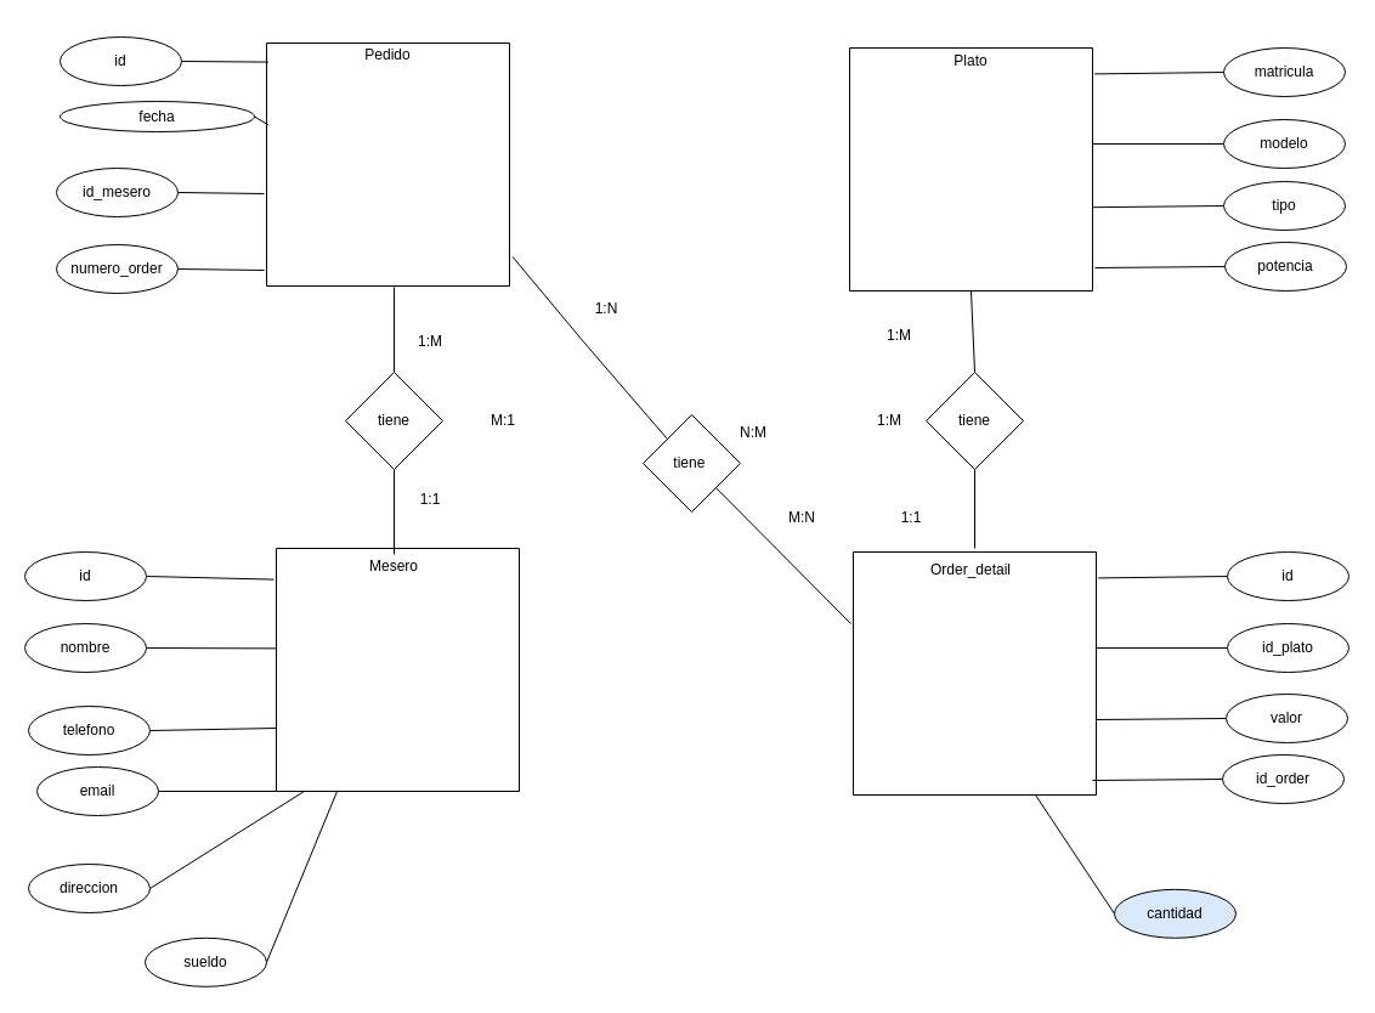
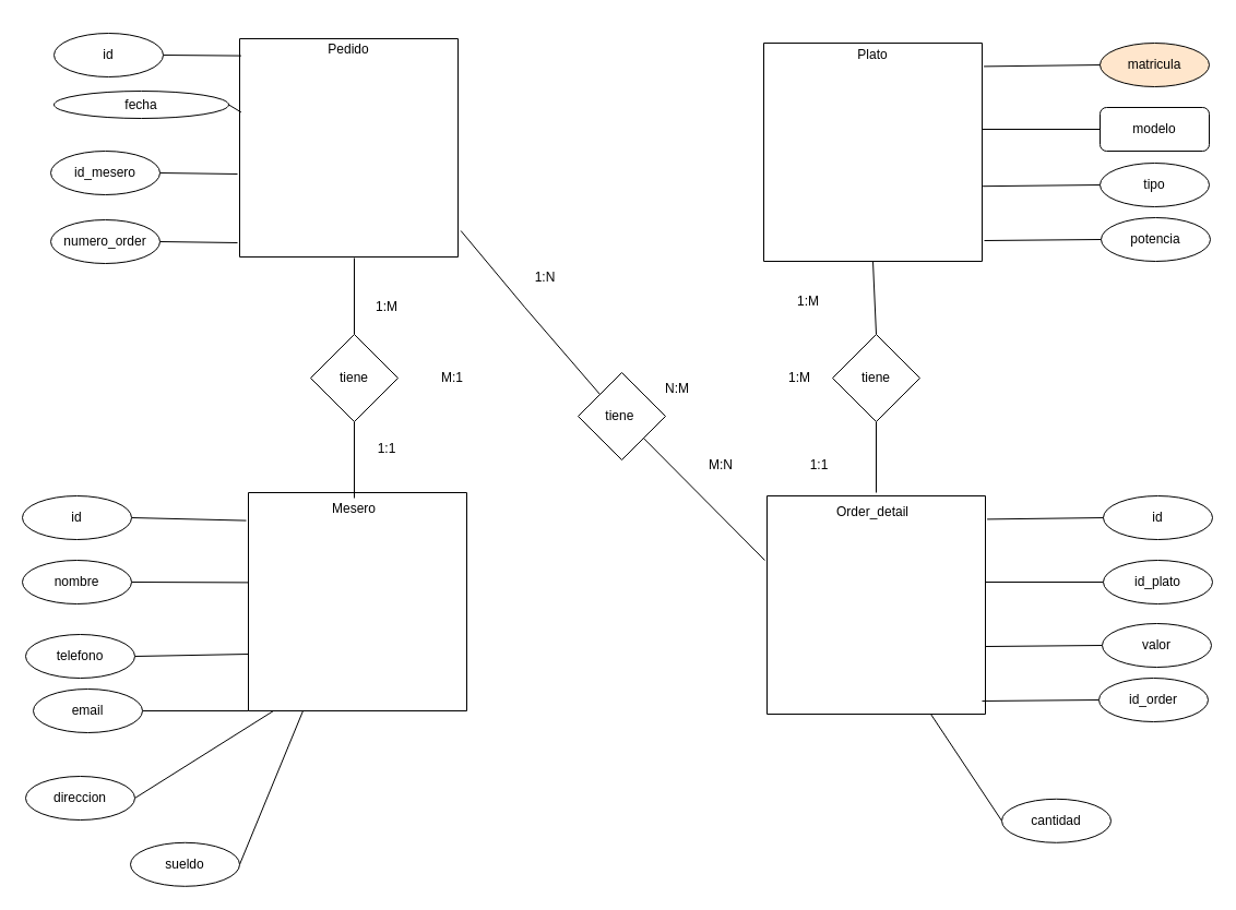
  <mxCell id="0" />
  <mxCell id="1" parent="0" />
  <mxCell id="2" value="" style="swimlane;startSize=0;" vertex="1" parent="1"><mxGeometry x="219" y="35" width="200" height="200" as="geometry" /></mxCell>
  <mxCell id="3" value="Pedido" style="text;html=1;align=center;verticalAlign=middle;whiteSpace=wrap;rounded=0;" vertex="1" parent="2"><mxGeometry x="15" y="-15" width="170" height="50" as="geometry" /></mxCell>
  <mxCell id="4" value="" style="endArrow=none;html=1;rounded=0;entryX=0.007;entryY=0.223;entryDx=0;entryDy=0;entryPerimeter=0;exitX=1;exitY=0.5;exitDx=0;exitDy=0;" edge="1" parent="1" source="5"><mxGeometry width="50" height="50" relative="1" as="geometry"><mxPoint x="139" y="55" as="sourcePoint" /><mxPoint x="220.4" y="50.6" as="targetPoint" /></mxGeometry></mxCell>
  <mxCell id="5" value="id" style="ellipse;whiteSpace=wrap;html=1;" vertex="1" parent="1"><mxGeometry x="49" y="30" width="100" height="40" as="geometry" /></mxCell>
  <mxCell id="6" value="" style="endArrow=none;html=1;rounded=0;entryX=0.007;entryY=0.392;entryDx=0;entryDy=0;entryPerimeter=0;exitX=1;exitY=0.5;exitDx=0;exitDy=0;" edge="1" parent="1" source="7"><mxGeometry width="50" height="50" relative="1" as="geometry"><mxPoint x="136" y="107" as="sourcePoint" /><mxPoint x="220.4" y="102.4" as="targetPoint" /></mxGeometry></mxCell>
  <mxCell id="7" value="fecha" style="ellipse;whiteSpace=wrap;html=1;" vertex="1" parent="1"><mxGeometry x="49" y="83" width="160" height="25" as="geometry" /></mxCell>
  <mxCell id="8" value="" style="endArrow=none;html=1;rounded=0;entryX=0.007;entryY=0.223;entryDx=0;entryDy=0;entryPerimeter=0;exitX=1;exitY=0.5;exitDx=0;exitDy=0;" edge="1" parent="1" source="9"><mxGeometry width="50" height="50" relative="1" as="geometry"><mxPoint x="136" y="163" as="sourcePoint" /><mxPoint x="217" y="159" as="targetPoint" /></mxGeometry></mxCell>
  <mxCell id="9" value="id_mesero" style="ellipse;whiteSpace=wrap;html=1;" vertex="1" parent="1"><mxGeometry x="46" y="138" width="100" height="40" as="geometry" /></mxCell>
  <mxCell id="10" value="" style="swimlane;startSize=0;" vertex="1" parent="1"><mxGeometry x="699" y="39" width="200" height="200" as="geometry" /></mxCell>
  <mxCell id="11" value="" style="endArrow=none;html=1;rounded=0;entryX=1.008;entryY=0.107;entryDx=0;entryDy=0;entryPerimeter=0;" edge="1" parent="1" target="10"><mxGeometry width="50" height="50" relative="1" as="geometry"><mxPoint x="1009" y="59" as="sourcePoint" /><mxPoint x="889" y="130.6" as="targetPoint" /></mxGeometry></mxCell>
- <mxCell id="12" value="matricula" style="ellipse;whiteSpace=wrap;html=1;" vertex="1" parent="1"><mxGeometry x="1007" y="39" width="100" height="40" as="geometry" /></mxCell>
+ <mxCell id="12" value="matricula" style="ellipse;whiteSpace=wrap;html=1;fillColor=#ffe6cc;" vertex="1" parent="1"><mxGeometry x="1007" y="39" width="100" height="40" as="geometry" /></mxCell>
  <mxCell id="13" value="" style="endArrow=none;html=1;rounded=0;entryX=0.999;entryY=0.395;entryDx=0;entryDy=0;entryPerimeter=0;exitX=0;exitY=0.5;exitDx=0;exitDy=0;" edge="1" parent="1" source="14" target="10"><mxGeometry width="50" height="50" relative="1" as="geometry"><mxPoint x="879" y="207" as="sourcePoint" /><mxPoint x="963.4" y="202.4" as="targetPoint" /></mxGeometry></mxCell>
- <mxCell id="14" value="modelo" style="ellipse;whiteSpace=wrap;html=1;" vertex="1" parent="1"><mxGeometry x="1007" y="98" width="100" height="40" as="geometry" /></mxCell>
+ <mxCell id="14" value="modelo" style="whiteSpace=wrap;html=1;rounded=1;" vertex="1" parent="1"><mxGeometry x="1007" y="98" width="100" height="40" as="geometry" /></mxCell>
  <mxCell id="15" value="" style="endArrow=none;html=1;rounded=0;entryX=1.003;entryY=0.656;entryDx=0;entryDy=0;entryPerimeter=0;exitX=0;exitY=0.5;exitDx=0;exitDy=0;" edge="1" parent="1" source="16" target="10"><mxGeometry width="50" height="50" relative="1" as="geometry"><mxPoint x="879" y="263" as="sourcePoint" /><mxPoint x="960" y="259" as="targetPoint" /></mxGeometry></mxCell>
  <mxCell id="16" value="tipo" style="ellipse;whiteSpace=wrap;html=1;" vertex="1" parent="1"><mxGeometry x="1007" y="149" width="100" height="40" as="geometry" /></mxCell>
  <mxCell id="17" value="" style="swimlane;startSize=0;" vertex="1" parent="1"><mxGeometry x="702" y="454" width="200" height="200" as="geometry" /></mxCell>
  <mxCell id="18" value="Order_detail" style="text;html=1;align=center;verticalAlign=middle;whiteSpace=wrap;rounded=0;" vertex="1" parent="17"><mxGeometry x="17" y="-10" width="160" height="50" as="geometry" /></mxCell>
  <mxCell id="19" value="" style="endArrow=none;html=1;rounded=0;entryX=1.008;entryY=0.107;entryDx=0;entryDy=0;entryPerimeter=0;" edge="1" parent="1" target="17"><mxGeometry width="50" height="50" relative="1" as="geometry"><mxPoint x="1012" y="474" as="sourcePoint" /><mxPoint x="892" y="545.6" as="targetPoint" /></mxGeometry></mxCell>
  <mxCell id="20" value="id" style="ellipse;whiteSpace=wrap;html=1;" vertex="1" parent="1"><mxGeometry x="1010" y="454" width="100" height="40" as="geometry" /></mxCell>
  <mxCell id="21" value="" style="endArrow=none;html=1;rounded=0;entryX=0.999;entryY=0.395;entryDx=0;entryDy=0;entryPerimeter=0;exitX=0;exitY=0.5;exitDx=0;exitDy=0;" edge="1" parent="1" source="22" target="17"><mxGeometry width="50" height="50" relative="1" as="geometry"><mxPoint x="882" y="622" as="sourcePoint" /><mxPoint x="966.4" y="617.4" as="targetPoint" /></mxGeometry></mxCell>
  <mxCell id="22" value="id_plato" style="ellipse;whiteSpace=wrap;html=1;" vertex="1" parent="1"><mxGeometry x="1010" y="513" width="100" height="40" as="geometry" /></mxCell>
  <mxCell id="23" value="Plato" style="text;html=1;align=center;verticalAlign=middle;whiteSpace=wrap;rounded=0;" vertex="1" parent="1"><mxGeometry x="729" y="23" width="140" height="54" as="geometry" /></mxCell>
  <mxCell id="24" value="" style="endArrow=none;html=1;rounded=0;entryX=0.5;entryY=1;entryDx=0;entryDy=0;exitX=0.5;exitY=0;exitDx=0;exitDy=0;" edge="1" parent="1" source="52" target="10"><mxGeometry width="50" height="50" relative="1" as="geometry"><mxPoint x="709" y="329" as="sourcePoint" /><mxPoint x="529" y="541" as="targetPoint" /></mxGeometry></mxCell>
  <mxCell id="25" value="" style="endArrow=none;html=1;rounded=0;entryX=0.5;entryY=1;entryDx=0;entryDy=0;" edge="1" parent="1" target="52"><mxGeometry width="50" height="50" relative="1" as="geometry"><mxPoint x="802" y="451" as="sourcePoint" /><mxPoint x="609" y="541" as="targetPoint" /></mxGeometry></mxCell>
  <mxCell id="26" value="1:N" style="text;html=1;align=center;verticalAlign=middle;whiteSpace=wrap;rounded=0;" vertex="1" parent="1"><mxGeometry x="469" y="239" width="60" height="30" as="geometry" /></mxCell>
  <mxCell id="27" value="M:N" style="text;html=1;align=center;verticalAlign=middle;whiteSpace=wrap;rounded=0;" vertex="1" parent="1"><mxGeometry x="630" y="411" width="60" height="30" as="geometry" /></mxCell>
  <mxCell id="28" value="1:1" style="text;html=1;align=center;verticalAlign=middle;whiteSpace=wrap;rounded=0;" vertex="1" parent="1"><mxGeometry x="720" y="411" width="60" height="30" as="geometry" /></mxCell>
  <mxCell id="29" value="1:M" style="text;html=1;align=center;verticalAlign=middle;whiteSpace=wrap;rounded=0;" vertex="1" parent="1"><mxGeometry x="710" y="261" width="60" height="30" as="geometry" /></mxCell>
  <mxCell id="30" value="N:M" style="text;html=1;align=center;verticalAlign=middle;whiteSpace=wrap;rounded=0;" vertex="1" parent="1"><mxGeometry x="590" y="341" width="60" height="30" as="geometry" /></mxCell>
  <mxCell id="31" value="1:M" style="text;html=1;align=center;verticalAlign=middle;whiteSpace=wrap;rounded=0;" vertex="1" parent="1"><mxGeometry x="702" y="331" width="60" height="30" as="geometry" /></mxCell>
  <mxCell id="32" value="" style="endArrow=none;html=1;rounded=0;entryX=1.003;entryY=0.656;entryDx=0;entryDy=0;entryPerimeter=0;exitX=0;exitY=0.5;exitDx=0;exitDy=0;" edge="1" parent="1" source="33"><mxGeometry width="50" height="50" relative="1" as="geometry"><mxPoint x="880" y="313" as="sourcePoint" /><mxPoint x="901" y="220" as="targetPoint" /></mxGeometry></mxCell>
  <mxCell id="33" value="potencia" style="ellipse;whiteSpace=wrap;html=1;" vertex="1" parent="1"><mxGeometry x="1008" y="199" width="100" height="40" as="geometry" /></mxCell>
  <mxCell id="34" value="" style="swimlane;startSize=0;" vertex="1" parent="1"><mxGeometry x="227" y="451" width="200" height="200" as="geometry" /></mxCell>
  <mxCell id="35" value="Mesero" style="text;html=1;align=center;verticalAlign=middle;whiteSpace=wrap;rounded=0;" vertex="1" parent="34"><mxGeometry x="17" y="-10" width="160" height="50" as="geometry" /></mxCell>
  <mxCell id="36" value="tiene" style="rhombus;whiteSpace=wrap;html=1;" vertex="1" parent="1"><mxGeometry x="284" y="306" width="80" height="80" as="geometry" /></mxCell>
  <mxCell id="37" value="" style="endArrow=none;html=1;rounded=0;entryX=0.5;entryY=0;entryDx=0;entryDy=0;exitX=0.5;exitY=1;exitDx=0;exitDy=0;" edge="1" parent="1" target="36"><mxGeometry width="50" height="50" relative="1" as="geometry"><mxPoint x="324" y="236" as="sourcePoint" /><mxPoint x="284" y="276" as="targetPoint" /></mxGeometry></mxCell>
  <mxCell id="38" value="" style="endArrow=none;html=1;rounded=0;entryX=0.5;entryY=1;entryDx=0;entryDy=0;" edge="1" parent="1" target="36"><mxGeometry width="50" height="50" relative="1" as="geometry"><mxPoint x="324" y="456" as="sourcePoint" /><mxPoint x="264" y="376" as="targetPoint" /></mxGeometry></mxCell>
  <mxCell id="39" value="1:M" style="text;html=1;align=center;verticalAlign=middle;whiteSpace=wrap;rounded=0;" vertex="1" parent="1"><mxGeometry x="324" y="266" width="60" height="30" as="geometry" /></mxCell>
  <mxCell id="40" value="1:1" style="text;html=1;align=center;verticalAlign=middle;whiteSpace=wrap;rounded=0;" vertex="1" parent="1"><mxGeometry x="324" y="396" width="60" height="30" as="geometry" /></mxCell>
  <mxCell id="41" value="M:1" style="text;html=1;align=center;verticalAlign=middle;whiteSpace=wrap;rounded=0;" vertex="1" parent="1"><mxGeometry x="384" y="331" width="60" height="30" as="geometry" /></mxCell>
  <mxCell id="42" value="" style="endArrow=none;html=1;rounded=0;entryX=1;entryY=0.5;entryDx=0;entryDy=0;exitX=-0.01;exitY=0.128;exitDx=0;exitDy=0;exitPerimeter=0;" edge="1" parent="1" source="34" target="43"><mxGeometry width="50" height="50" relative="1" as="geometry"><mxPoint x="130" y="501" as="sourcePoint" /><mxPoint x="22" y="502" as="targetPoint" /></mxGeometry></mxCell>
  <mxCell id="43" value="id" style="ellipse;whiteSpace=wrap;html=1;" vertex="1" parent="1"><mxGeometry x="20" y="454" width="100" height="40" as="geometry" /></mxCell>
  <mxCell id="44" value="" style="endArrow=none;html=1;rounded=0;entryX=0;entryY=0.412;entryDx=0;entryDy=0;entryPerimeter=0;exitX=1;exitY=0.5;exitDx=0;exitDy=0;" edge="1" parent="1" source="45" target="34"><mxGeometry width="50" height="50" relative="1" as="geometry"><mxPoint x="0" y="649" as="sourcePoint" /><mxPoint x="20" y="560" as="targetPoint" /></mxGeometry></mxCell>
  <mxCell id="45" value="nombre" style="ellipse;whiteSpace=wrap;html=1;" vertex="1" parent="1"><mxGeometry x="20" y="513" width="100" height="40" as="geometry" /></mxCell>
  <mxCell id="46" value="" style="endArrow=none;html=1;rounded=0;entryX=0;entryY=1;entryDx=0;entryDy=0;exitX=1;exitY=0.5;exitDx=0;exitDy=0;" edge="1" parent="1" source="47" target="34"><mxGeometry width="50" height="50" relative="1" as="geometry"><mxPoint x="0" y="705" as="sourcePoint" /><mxPoint x="21" y="612" as="targetPoint" /></mxGeometry></mxCell>
  <mxCell id="47" value="email" style="ellipse;whiteSpace=wrap;html=1;" vertex="1" parent="1"><mxGeometry x="30" y="631" width="100" height="40" as="geometry" /></mxCell>
  <mxCell id="48" value="" style="endArrow=none;html=1;rounded=0;entryX=-0.016;entryY=0.454;entryDx=0;entryDy=0;entryPerimeter=0;exitX=1;exitY=0.5;exitDx=0;exitDy=0;" edge="1" parent="1" source="49"><mxGeometry width="50" height="50" relative="1" as="geometry"><mxPoint x="3" y="706" as="sourcePoint" /><mxPoint x="227" y="599" as="targetPoint" /></mxGeometry></mxCell>
  <mxCell id="49" value="telefono" style="ellipse;whiteSpace=wrap;html=1;" vertex="1" parent="1"><mxGeometry x="23" y="581" width="100" height="40" as="geometry" /></mxCell>
  <mxCell id="50" value="" style="endArrow=none;html=1;rounded=0;entryX=1.003;entryY=0.656;entryDx=0;entryDy=0;entryPerimeter=0;exitX=0;exitY=0.5;exitDx=0;exitDy=0;" edge="1" parent="1" source="51"><mxGeometry width="50" height="50" relative="1" as="geometry"><mxPoint x="881" y="685" as="sourcePoint" /><mxPoint x="902" y="592" as="targetPoint" /></mxGeometry></mxCell>
  <mxCell id="51" value="valor" style="ellipse;whiteSpace=wrap;html=1;" vertex="1" parent="1"><mxGeometry x="1009" y="571" width="100" height="40" as="geometry" /></mxCell>
  <mxCell id="52" value="tiene" style="rhombus;whiteSpace=wrap;html=1;" vertex="1" parent="1"><mxGeometry x="762" y="306" width="80" height="80" as="geometry" /></mxCell>
  <mxCell id="53" value="" style="endArrow=none;html=1;rounded=0;entryX=1;entryY=0.5;entryDx=0;entryDy=0;exitX=0.115;exitY=1;exitDx=0;exitDy=0;exitPerimeter=0;" edge="1" parent="1" target="54" source="34"><mxGeometry width="50" height="50" relative="1" as="geometry"><mxPoint x="228" y="734" as="sourcePoint" /><mxPoint x="25" y="759" as="targetPoint" /></mxGeometry></mxCell>
  <mxCell id="54" value="direccion" style="ellipse;whiteSpace=wrap;html=1;" vertex="1" parent="1"><mxGeometry x="23" y="711" width="100" height="40" as="geometry" /></mxCell>
  <mxCell id="55" value="" style="endArrow=none;html=1;rounded=0;entryX=1;entryY=0.5;entryDx=0;entryDy=0;exitX=0.25;exitY=1;exitDx=0;exitDy=0;" edge="1" parent="1" target="56" source="34"><mxGeometry width="50" height="50" relative="1" as="geometry"><mxPoint x="168" y="631" as="sourcePoint" /><mxPoint x="121" y="819.8" as="targetPoint" /></mxGeometry></mxCell>
  <mxCell id="56" value="sueldo" style="ellipse;whiteSpace=wrap;html=1;" vertex="1" parent="1"><mxGeometry x="119" y="771.8" width="100" height="40" as="geometry" /></mxCell>
  <mxCell id="57" value="" style="endArrow=none;html=1;rounded=0;entryX=0;entryY=0;entryDx=0;entryDy=0;exitX=1.013;exitY=0.88;exitDx=0;exitDy=0;exitPerimeter=0;" edge="1" parent="1" target="58" source="2"><mxGeometry width="50" height="50" relative="1" as="geometry"><mxPoint x="510" y="260.58" as="sourcePoint" /><mxPoint x="626.8" y="260.98" as="targetPoint" /><Array as="points"><mxPoint x="480" y="281" /></Array></mxGeometry></mxCell>
  <mxCell id="58" value="tiene&amp;nbsp;" style="rhombus;whiteSpace=wrap;html=1;" vertex="1" parent="1"><mxGeometry x="529" y="341" width="80" height="80" as="geometry" /></mxCell>
  <mxCell id="59" value="" style="endArrow=none;html=1;rounded=0;entryX=0;entryY=0.5;entryDx=0;entryDy=0;" edge="1" parent="1" source="58"><mxGeometry width="50" height="50" relative="1" as="geometry"><mxPoint x="519" y="633" as="sourcePoint" /><mxPoint x="700" y="513" as="targetPoint" /></mxGeometry></mxCell>
  <mxCell id="60" value="" style="endArrow=none;html=1;rounded=0;entryX=1.003;entryY=0.656;entryDx=0;entryDy=0;entryPerimeter=0;exitX=0;exitY=0.5;exitDx=0;exitDy=0;" edge="1" parent="1" source="61"><mxGeometry width="50" height="50" relative="1" as="geometry"><mxPoint x="878" y="735" as="sourcePoint" /><mxPoint x="899" y="642" as="targetPoint" /></mxGeometry></mxCell>
  <mxCell id="61" value="id_order" style="ellipse;whiteSpace=wrap;html=1;" vertex="1" parent="1"><mxGeometry x="1006" y="621" width="100" height="40" as="geometry" /></mxCell>
  <mxCell id="62" value="" style="endArrow=none;html=1;rounded=0;entryX=0.75;entryY=1;entryDx=0;entryDy=0;exitX=0;exitY=0.5;exitDx=0;exitDy=0;" edge="1" parent="1" source="63" target="17"><mxGeometry width="50" height="50" relative="1" as="geometry"><mxPoint x="789" y="845.8" as="sourcePoint" /><mxPoint x="810" y="752.8" as="targetPoint" /></mxGeometry></mxCell>
- <mxCell id="63" value="cantidad" style="ellipse;whiteSpace=wrap;html=1;fillColor=#dae8fc;" vertex="1" parent="1"><mxGeometry x="917" y="731.8" width="100" height="40" as="geometry" /></mxCell>
+ <mxCell id="63" value="cantidad" style="ellipse;whiteSpace=wrap;html=1;" vertex="1" parent="1"><mxGeometry x="917" y="731.8" width="100" height="40" as="geometry" /></mxCell>
  <mxCell id="64" value="" style="endArrow=none;html=1;rounded=0;entryX=0.007;entryY=0.223;entryDx=0;entryDy=0;entryPerimeter=0;exitX=1;exitY=0.5;exitDx=0;exitDy=0;" edge="1" parent="1" source="65"><mxGeometry width="50" height="50" relative="1" as="geometry"><mxPoint x="136" y="226" as="sourcePoint" /><mxPoint x="217" y="222" as="targetPoint" /></mxGeometry></mxCell>
  <mxCell id="65" value="numero_order" style="ellipse;whiteSpace=wrap;html=1;" vertex="1" parent="1"><mxGeometry x="46" y="201" width="100" height="40" as="geometry" /></mxCell>
